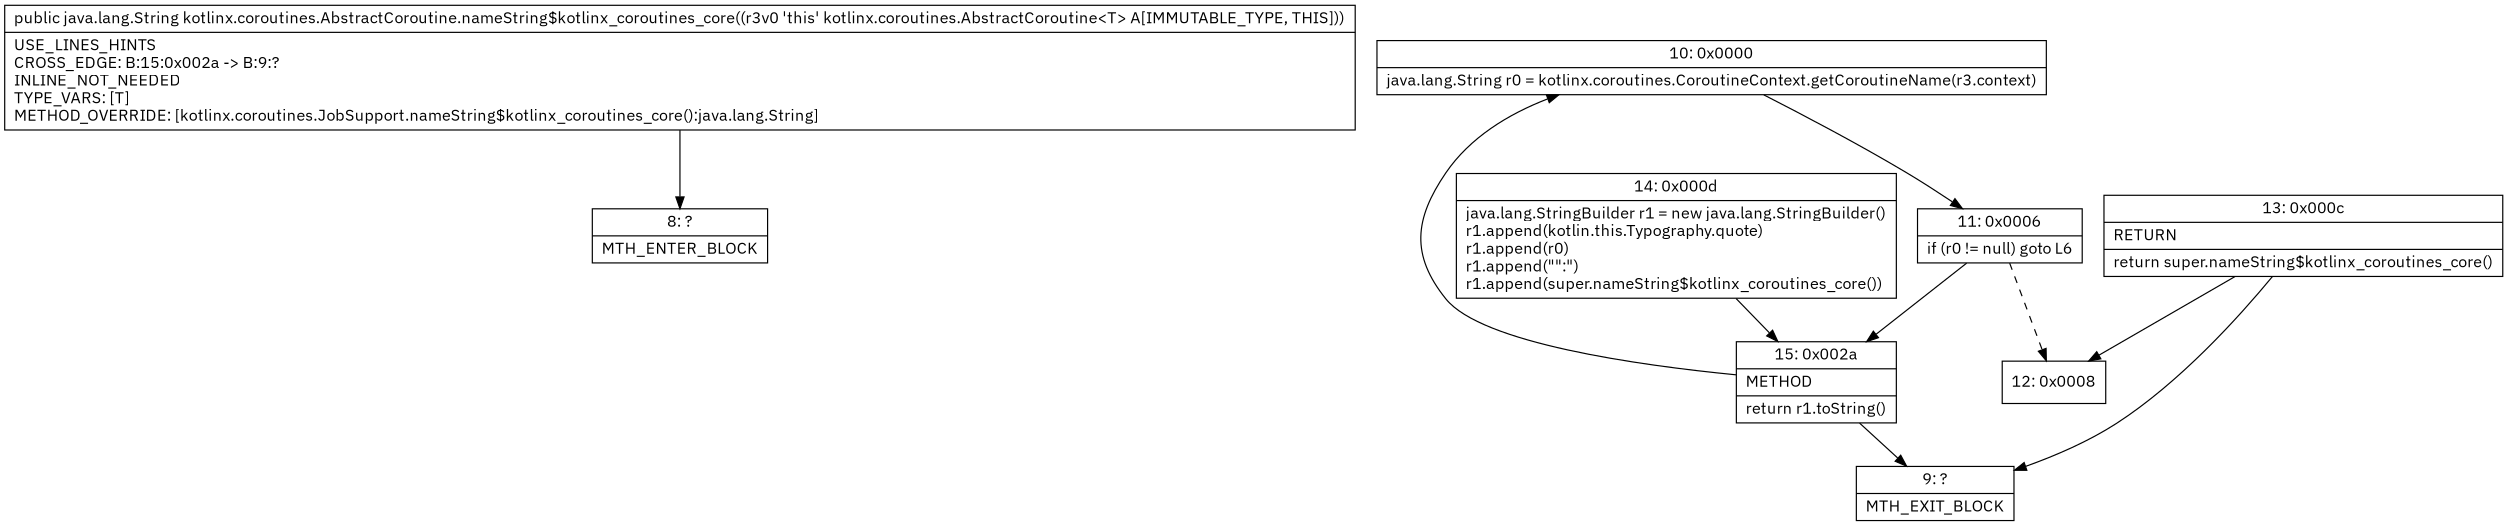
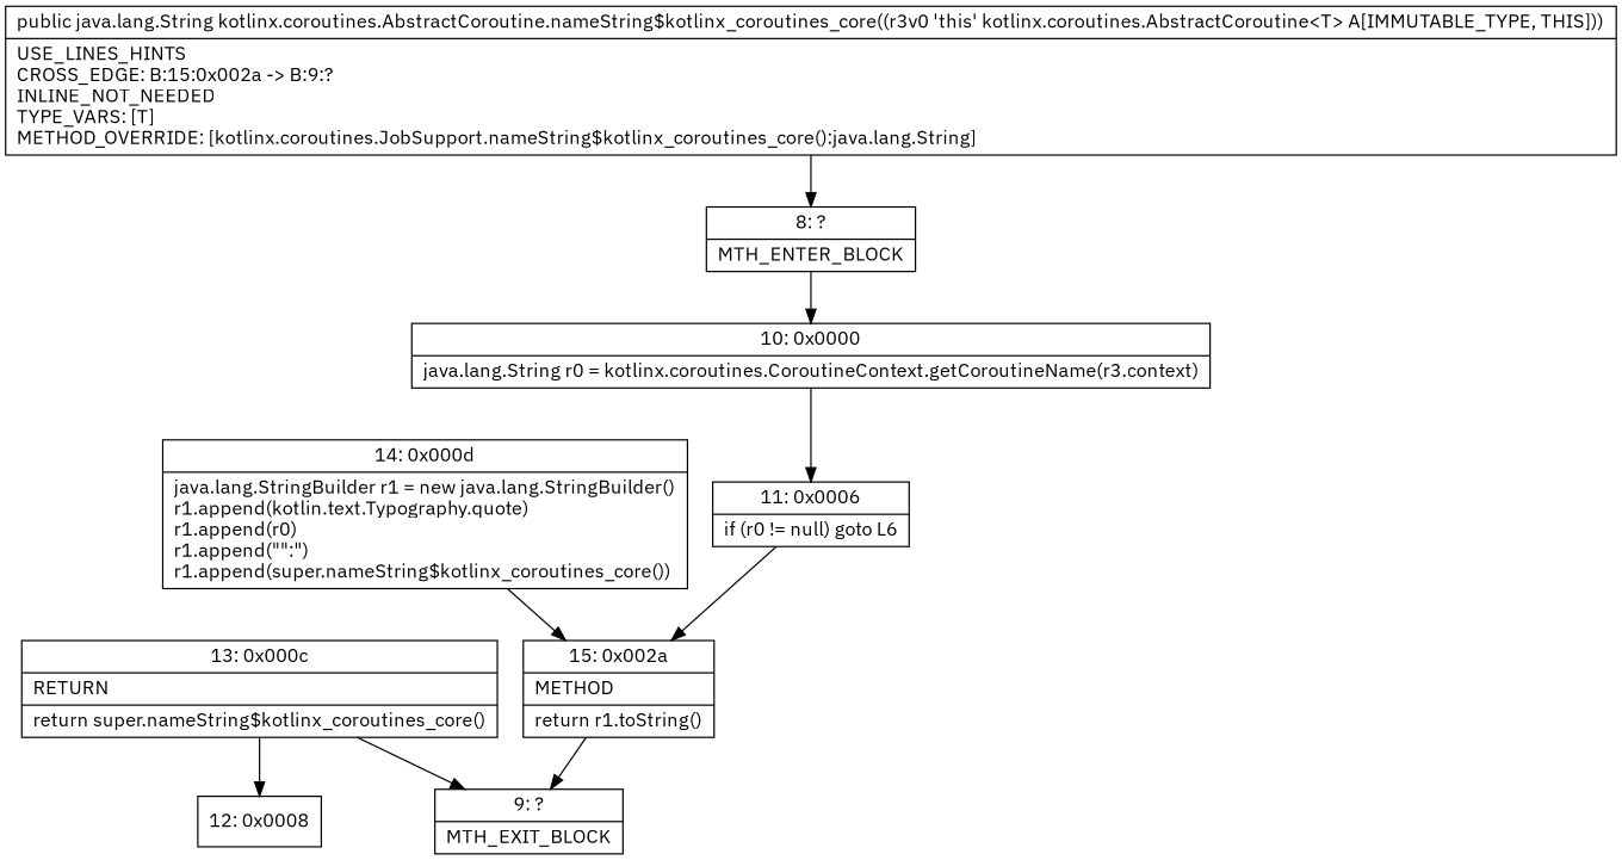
  digraph {
    fontname="IBM Plex Sans"
    node [fontname="IBM Plex Sans" shape=record]
    edge [fontname="IBM Plex Sans"]
    n1 [label="{8\:\ ?|MTH_ENTER_BLOCK\l}"]
    n2 [label="{10\:\ 0x0000|java.lang.String r0 = kotlinx.coroutines.CoroutineContext.getCoroutineName(r3.context)\l}"]
    n3 [label="{11\:\ 0x0006|if (r0 != null) goto L6\l}"]
    n4 [label="{12\:\ 0x0008}"]
    n5 [label="{15\:\ 0x002a|METHOD\l|return r1.toString()\l}"]
-   n6 [label="{14\:\ 0x000d|java.lang.StringBuilder r1 = new java.lang.StringBuilder()\lr1.append(kotlin.this.Typography.quote)\lr1.append(r0)\lr1.append(\"\":\")\lr1.append(super.nameString$kotlinx_coroutines_core())\l}"]
+   n6 [label="{14\:\ 0x000d|java.lang.StringBuilder r1 = new java.lang.StringBuilder()\lr1.append(kotlin.text.Typography.quote)\lr1.append(r0)\lr1.append(\"\":\")\lr1.append(super.nameString$kotlinx_coroutines_core())\l}"]
    n7 [label="{13\:\ 0x000c|RETURN\l|return super.nameString$kotlinx_coroutines_core()\l}"]
    n8 [label="{9\:\ ?|MTH_EXIT_BLOCK\l}"]
    n9 [label="{public java.lang.String kotlinx.coroutines.AbstractCoroutine.nameString$kotlinx_coroutines_core((r3v0 'this' kotlinx.coroutines.AbstractCoroutine\<T\> A[IMMUTABLE_TYPE, THIS]))  | USE_LINES_HINTS\lCROSS_EDGE: B:15:0x002a \-\> B:9:?\lINLINE_NOT_NEEDED\lTYPE_VARS: [T]\lMETHOD_OVERRIDE: [kotlinx.coroutines.JobSupport.nameString$kotlinx_coroutines_core():java.lang.String]\l}"]
-   n5 -> n2
+   n1 -> n2
    n2 -> n3
-   n3 -> n4 [style=dashed]
    n3 -> n5
    n5 -> n8
    n6 -> n5
    n7 -> n4
    n7 -> n8
    n9 -> n1
  }
